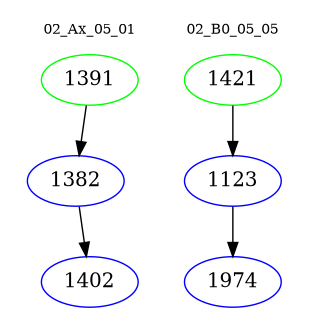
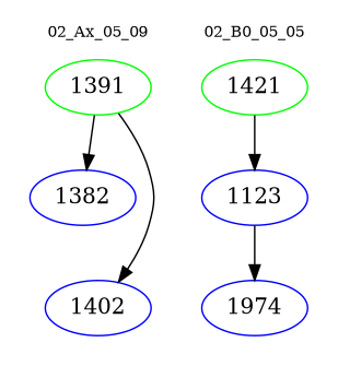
  digraph {
    node [color=blue]
    edge [color=black]
    n1 [color=green label=1391]
    n2 [label=1382]
    n3 [label=1402]
    n4 [color=green label=1421]
    n5 [label=1123]
    n6 [label=1974]
    subgraph cluster_1 {
      color=white
      fontsize=10
-     label="02_Ax_05_01"
+     label="02_Ax_05_09"
      n1
      n2
      n3
    }
    subgraph cluster_2 {
      color=white
      fontsize=10
      label="02_B0_05_05"
      n4
      n5
      n6
    }
    n1 -> n2
-   n2 -> n3
+   n1 -> n3
    n4 -> n5
    n5 -> n6
  }
